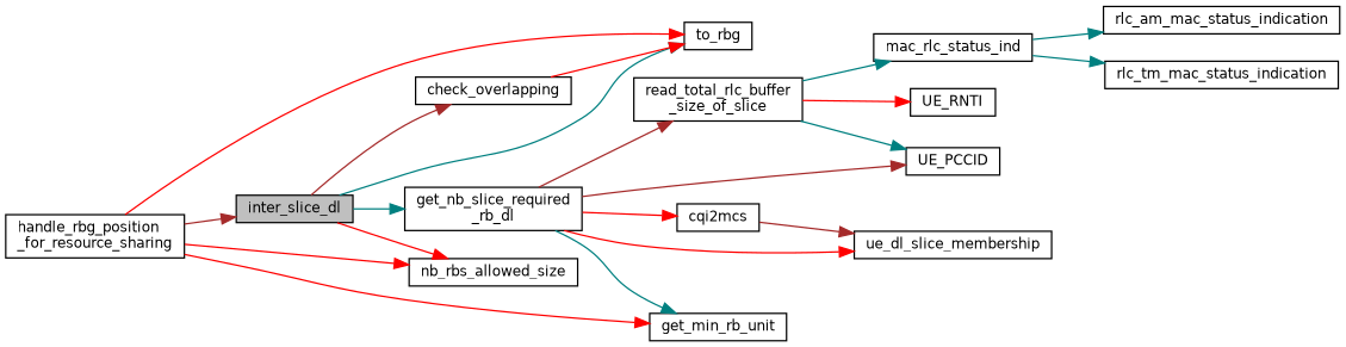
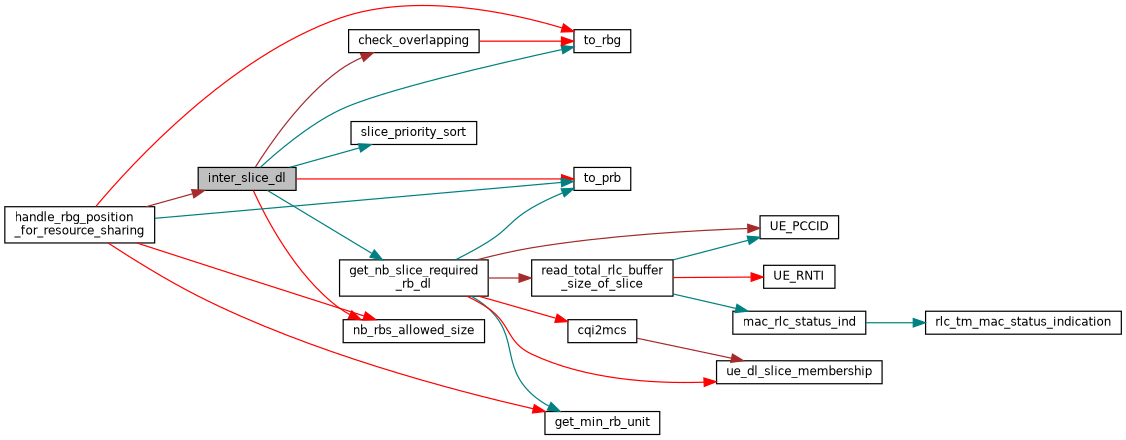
  digraph {
    rankdir=LR
    node [color=black fillcolor=white fontname=Helvetica fontsize=10 shape=record style=filled]
    edge [color=teal fontname=Helvetica fontsize=10 labelfontname=Helvetica labelfontsize=10 style=solid]
    n1 [fillcolor=grey75 fontcolor=black height=0.2 label=inter_slice_dl width=0.4]
    n2 [height=0.2 label=check_overlapping width=0.4]
    n3 [height=0.2 label=to_rbg width=0.4]
    n4 [height=0.2 label="get_nb_slice_required\l_rb_dl" width=0.4]
+   n5 [height=0.2 label=to_prb width=0.4]
    n6 [height=0.2 label=nb_rbs_allowed_size width=0.4]
+   n7 [height=0.2 label=slice_priority_sort width=0.4]
    n8 [height=0.2 label=cqi2mcs width=0.4]
    n9 [height=0.2 label=get_min_rb_unit width=0.4]
    n10 [height=0.2 label="read_total_rlc_buffer\l_size_of_slice" width=0.4]
    n11 [height=0.2 label=ue_dl_slice_membership width=0.4]
    n12 [height=0.2 label=UE_PCCID width=0.4]
    n13 [height=0.2 label="handle_rbg_position\l_for_resource_sharing" width=0.4]
    n14 [height=0.2 label=mac_rlc_status_ind width=0.4]
    n15 [height=0.2 label=UE_RNTI width=0.4]
-   n16 [height=0.2 label=rlc_am_mac_status_indication width=0.4]
    n17 [height=0.2 label=rlc_tm_mac_status_indication width=0.4]
    n1 -> n2 [color=brown]
    n1 -> n3
    n1 -> n4
+   n1 -> n5 [color=red]
    n1 -> n6 [color=red]
+   n1 -> n7
    n2 -> n3 [color=red]
+   n4 -> n5
    n4 -> n8 [color=red]
    n4 -> n9
    n4 -> n10 [color=brown]
    n4 -> n11 [color=red]
    n4 -> n12 [color=brown]
    n8 -> n11 [color=brown]
    n10 -> n12
    n10 -> n14
    n10 -> n15 [color=red]
    n13 -> n1 [color=brown]
    n13 -> n3 [color=red]
+   n13 -> n5
    n13 -> n6 [color=red]
    n13 -> n9 [color=red]
-   n14 -> n16
    n14 -> n17
  }
